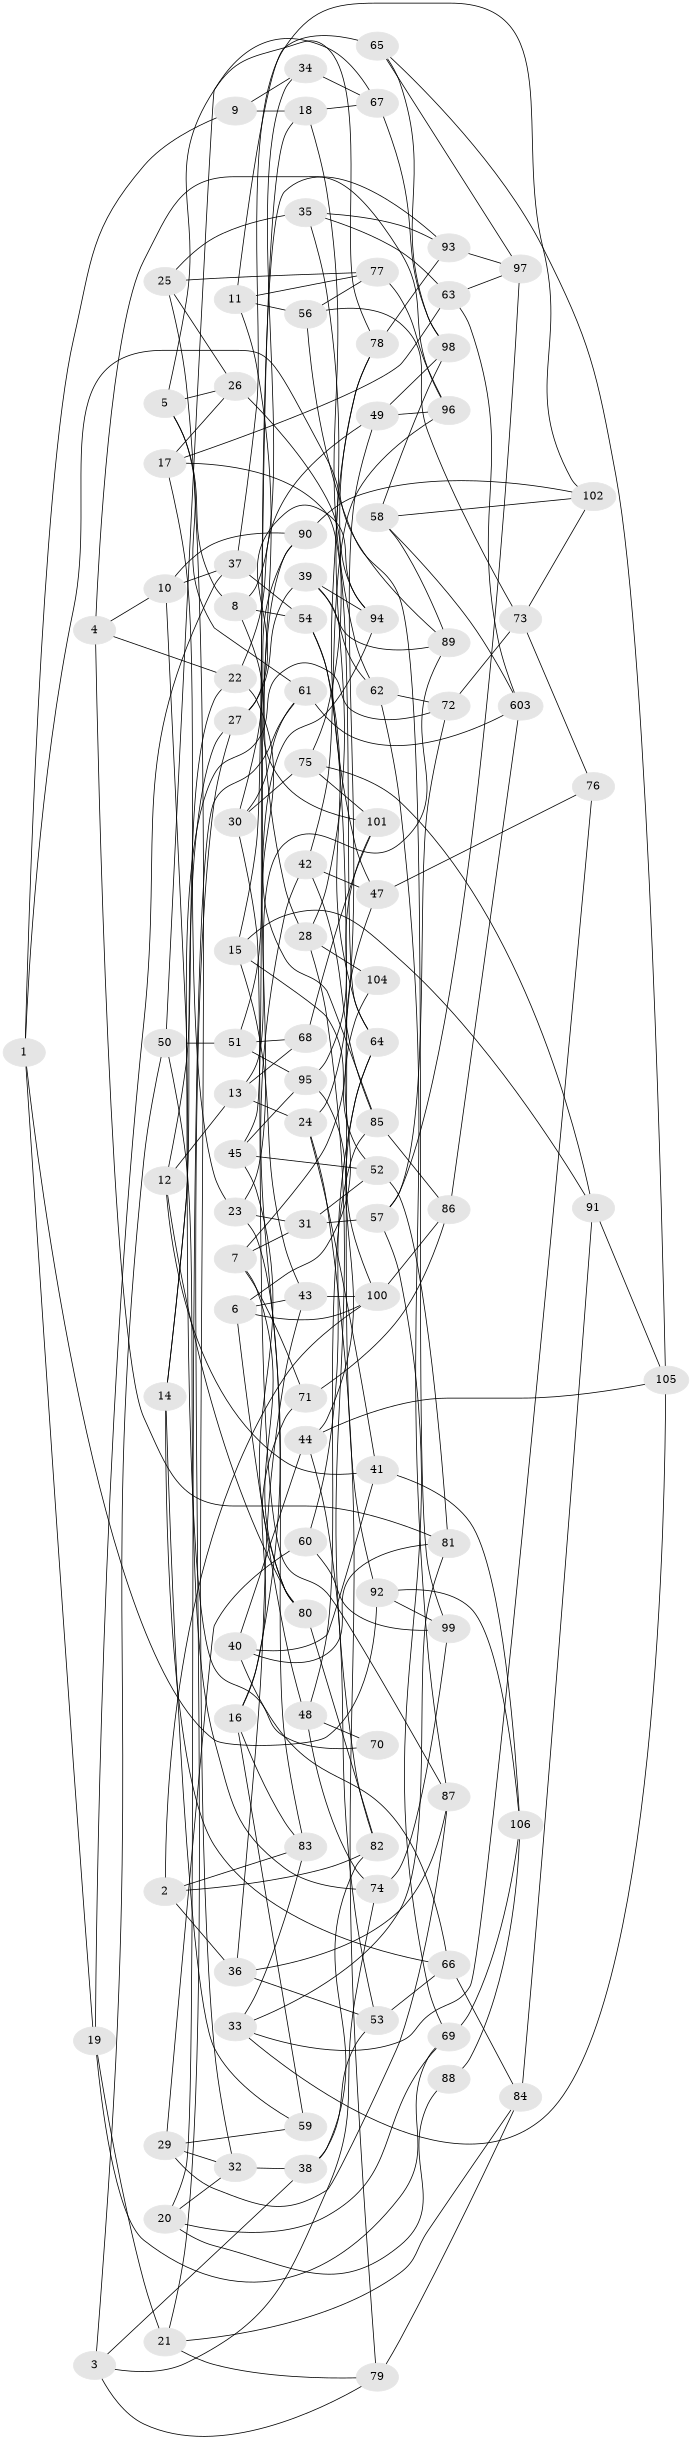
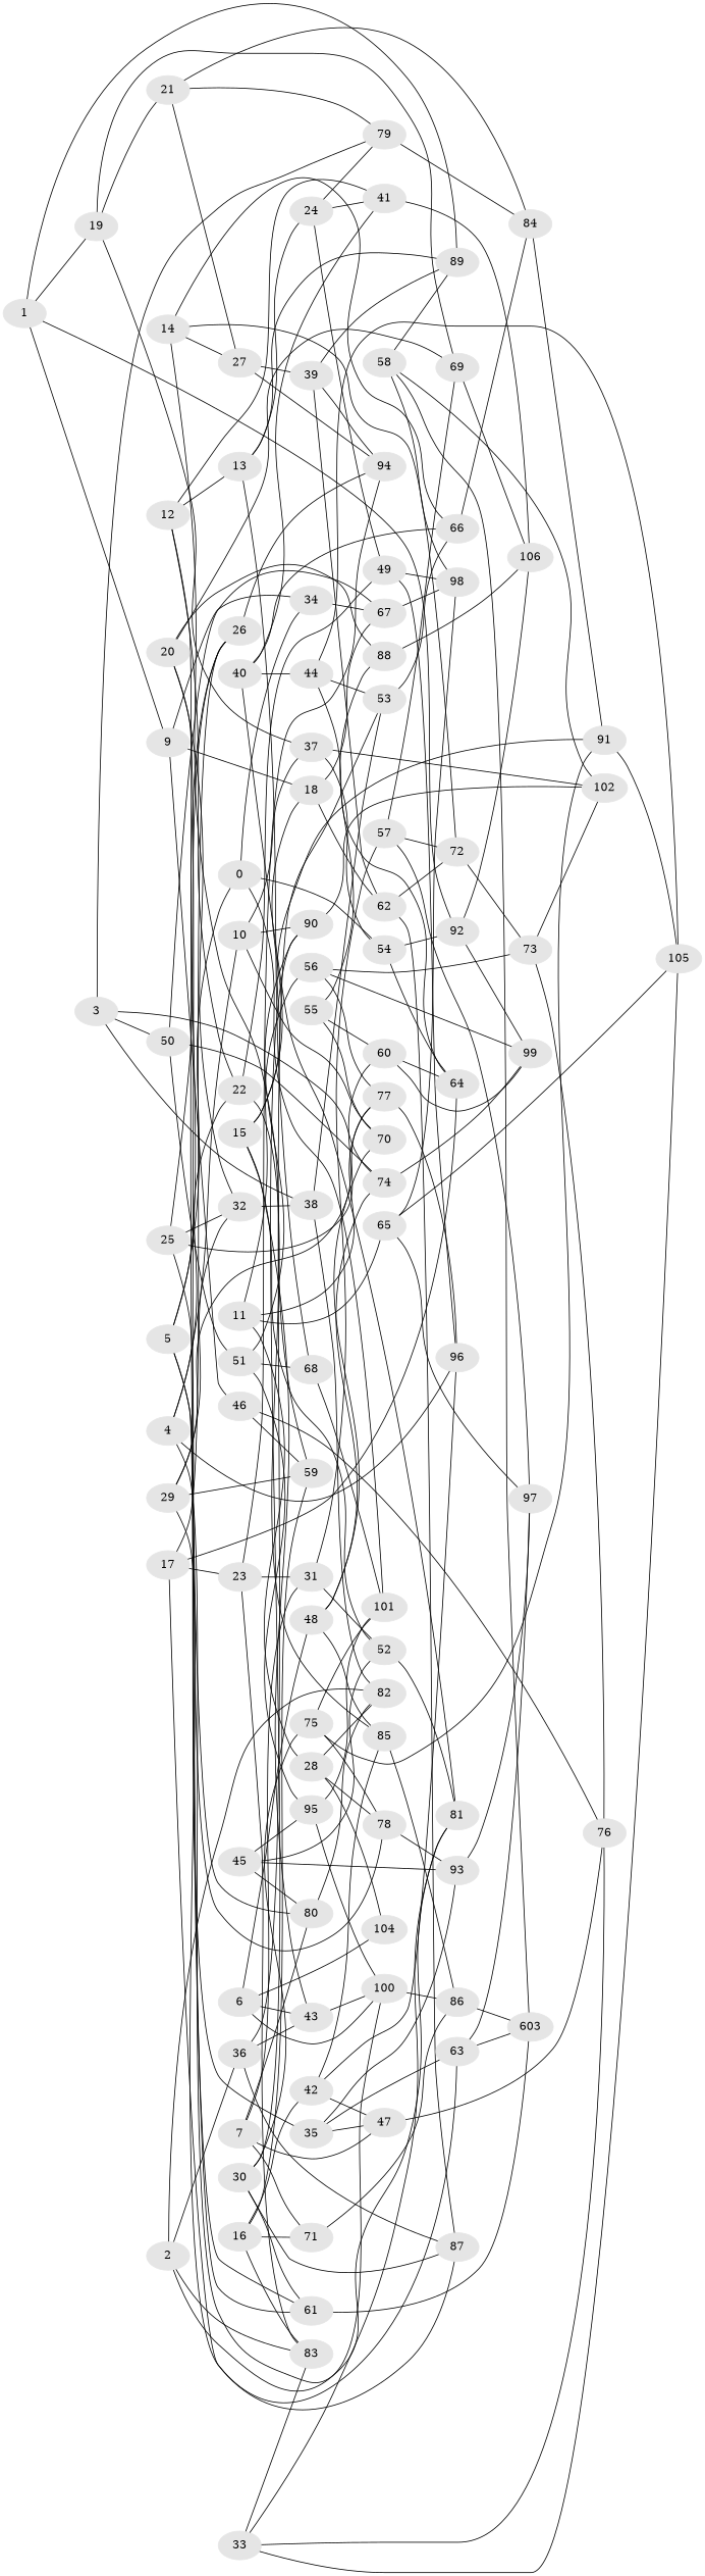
  graph {
    rankdir=LR
    node [color=gray90 style=filled]
    1
    9
    19
    89
    92
    34
    18
+   46
    37
    21
    69
    106
    99
    2
    36
    82
    83
    100
    43
    87
    53
    86
    3
    38
    50
    74
    79
    67
    51
    84
    4
    10
    22
    81
    96
    70
    90
    49
    85
    5
-   8
+   8 [label=0]
    26
    61
    78
    54
    101
    94
    n48 [label=603]
    93
    6
    48
    104
    7
    31
    47
    71
    80
    52
    57
    76
    64
    62
    59
    102
    11
    28
    56
    65
    77
    73
    105
    98
    97
    12
    13
    41
    24
    68
    14
    27
    66
    72
    39
    15
    91
    16
    42
    17
    23
    63
    20
    32
    88
    25
    35
    29
    60
    30
    75
    33
    40
    44
    45
    95
+   55
    58
    1 -- 9
    1 -- 19
    1 -- 89
    1 -- 92
    9 -- 34
    9 -- 18
+   9 -- 46
    19 -- 37
    19 -- 21
    19 -- 69
    92 -- 106
    92 -- 99
    34 -- 67
    18 -- 67
    18 -- 62
+   46 -- 76
+   46 -- 59
    37 -- 54
    37 -- 102
    21 -- 79
    21 -- 84
    21 -- 27
    69 -- 106
    2 -- 36
    2 -- 82
    2 -- 83
    2 -- 100
    36 -- 43
    36 -- 87
    36 -- 53
    100 -- 86
    43 -- 100
    53 -- 66
    86 -- n48
    3 -- 38
    3 -- 50
    3 -- 74
    3 -- 79
    38 -- 82
    38 -- 53
    50 -- 74
    50 -- 67
    50 -- 51
    74 -- 99
    79 -- 84
    67 -- 98
    51 -- 90
    51 -- 68
    51 -- 95
    84 -- 91
    4 -- 10
    4 -- 22
    4 -- 81
    4 -- 96
    10 -- 37
    10 -- 70
    10 -- 90
    22 -- 49
    22 -- 85
    90 -- 102
    49 -- 96
    49 -- 98
    85 -- 86
    5 -- 8
    5 -- 26
    5 -- 61
    5 -- 78
    8 -- 34
    8 -- 54
    8 -- 101
    26 -- 94
    61 -- n48
    78 -- 93
    54 -- 92
    54 -- 64
    93 -- 97
    6 -- 100
    6 -- 43
    6 -- 48
    6 -- 104
    48 -- 74
    48 -- 70
    48 -- 85
    7 -- 31
    7 -- 47
    7 -- 71
    7 -- 80
    31 -- 52
    31 -- 57
    47 -- 76
    71 -- 86
    80 -- 82
    52 -- 81
    57 -- 69
    57 -- 97
    57 -- 72
    62 -- 87
    62 -- 72
    11 -- 28
    11 -- 56
    11 -- 65
    11 -- 77
    28 -- 82
    28 -- 78
    28 -- 104
    56 -- 99
    56 -- 77
    56 -- 73
    65 -- 105
    65 -- 98
    65 -- 97
    77 -- 96
    73 -- 76
    73 -- 102
    12 -- 22
    12 -- 80
    12 -- 13
    12 -- 41
    13 -- 89
    13 -- 24
    13 -- 68
    41 -- 106
    24 -- 79
    24 -- 49
    24 -- 41
    68 -- 101
    14 -- 59
    14 -- 27
    14 -- 66
    14 -- 72
    27 -- 94
    27 -- 39
    66 -- 84
    72 -- 73
    39 -- 89
    39 -- 94
    39 -- 62
    15 -- 18
    15 -- 43
    15 -- 52
    15 -- 91
    91 -- 105
    16 -- 83
    16 -- 71
    16 -- 59
    16 -- 42
    42 -- 96
    42 -- 85
    42 -- 47
    17 -- 26
    17 -- 64
    17 -- 23
    17 -- 63
    23 -- 83
    23 -- 94
    23 -- 31
    63 -- n48
    63 -- 97
    20 -- 69
    20 -- 61
    20 -- 32
    20 -- 88
    32 -- 38
    88 -- 106
    25 -- 26
    25 -- 77
    25 -- 32
    25 -- 35
    35 -- 93
    35 -- 47
    35 -- 63
    29 -- 87
    29 -- 59
    29 -- 32
    29 -- 60
    60 -- 99
    60 -- 64
    30 -- 87
    30 -- 90
    30 -- 61
    30 -- 75
    75 -- 78
    75 -- 101
    75 -- 91
    33 -- 83
    33 -- 81
    33 -- 76
    33 -- 105
    40 -- 81
    40 -- 41
    40 -- 66
    40 -- 44
    44 -- 53
    44 -- 64
    44 -- 105
    45 -- 93
    45 -- 80
    45 -- 52
    45 -- 95
    95 -- 100
    95 -- 101
+   55 -- 70
+   55 -- 88
+   55 -- 60
    58 -- 89
    58 -- n48
    58 -- 102
    58 -- 98
  }
